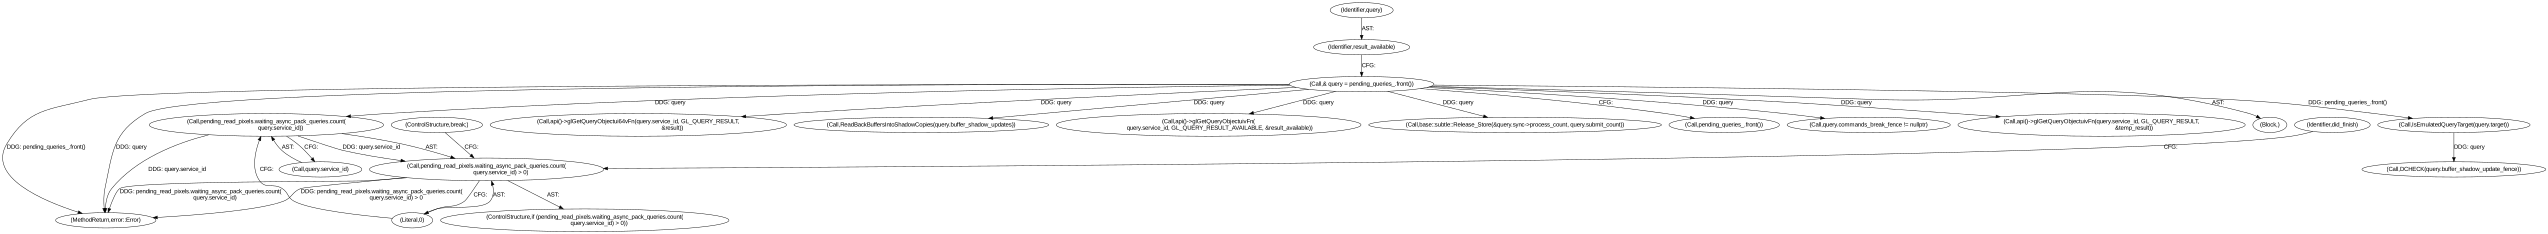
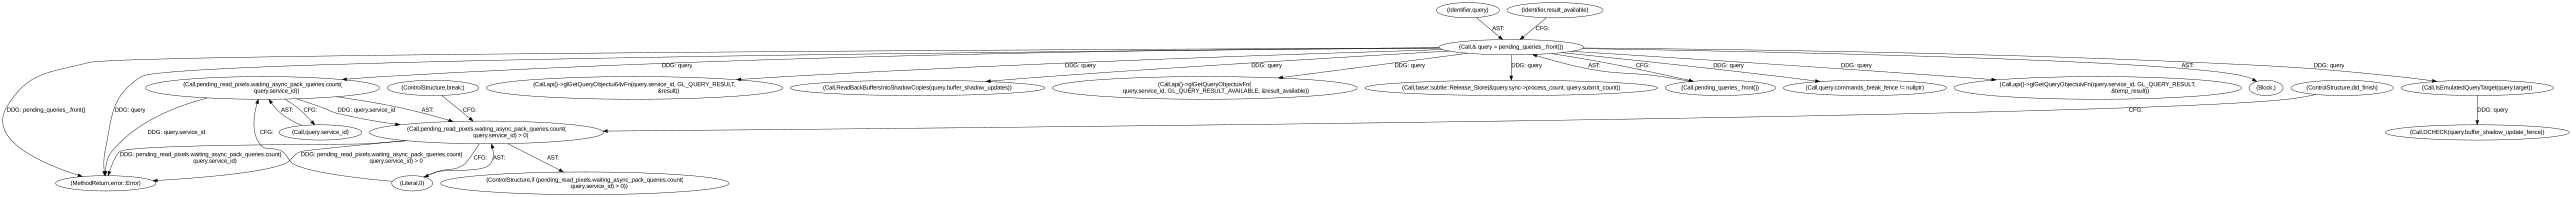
  digraph {
    fontname="Liberation Sans"
    node [fontname="Liberation Sans"]
    edge [fontname="Liberation Sans"]
    n1 [label="(Call,pending_read_pixels.waiting_async_pack_queries.count(\n                  query.service_id))"]
    n2 [label="(Call,pending_read_pixels.waiting_async_pack_queries.count(\n                  query.service_id) > 0)"]
    n3 [label="(MethodReturn,error::Error)"]
    n4 [label="(Call,query.service_id)"]
    n5 [label="(ControlStructure,if (pending_read_pixels.waiting_async_pack_queries.count(\n                  query.service_id) > 0))"]
    n6 [label="(Literal,0)"]
    n7 [label="(Call,& query = pending_queries_.front())"]
    n8 [label="(Call,IsEmulatedQueryTarget(query.target))"]
    n9 [label="(Call,api()->glGetQueryObjectui64vFn(query.service_id, GL_QUERY_RESULT,\n                                           &result))"]
    n10 [label="(Call,ReadBackBuffersIntoShadowCopies(query.buffer_shadow_updates))"]
    n11 [label="(Call,api()->glGetQueryObjectuivFn(\n              query.service_id, GL_QUERY_RESULT_AVAILABLE, &result_available))"]
    n12 [label="(Call,base::subtle::Release_Store(&query.sync->process_count, query.submit_count))"]
    n13 [label="(Call,pending_queries_.front())"]
    n14 [label="(Call,query.commands_break_fence != nullptr)"]
    n15 [label="(Call,api()->glGetQueryObjectuivFn(query.service_id, GL_QUERY_RESULT,\n                                         &temp_result))"]
    n16 [label="(Block,)"]
    n17 [label="(Call,DCHECK(query.buffer_shadow_update_fence))"]
-   n18 [label="(Identifier,did_finish)"]
+   n18 [label="(ControlStructure,did_finish)"]
    n19 [label="(Identifier,query)"]
    n20 [label="(Identifier,result_available)"]
    n21 [label="(ControlStructure,break;)"]
    n1 -> n2 [label="AST: "]
    n1 -> n2 [label="DDG: query.service_id"]
    n1 -> n3 [label="DDG: query.service_id"]
    n1 -> n4 [label="CFG: "]
    n2 -> n3 [label="DDG: pending_read_pixels.waiting_async_pack_queries.count(\n                  query.service_id) > 0"]
    n2 -> n3 [label="DDG: pending_read_pixels.waiting_async_pack_queries.count(\n                  query.service_id)"]
    n2 -> n5 [label="AST: "]
    n2 -> n6 [label="CFG: "]
    n4 -> n1 [label="AST: "]
    n6 -> n1 [label="CFG: "]
    n6 -> n2 [label="AST: "]
    n7 -> n1 [label="DDG: query"]
    n7 -> n3 [label="DDG: pending_queries_.front()"]
    n7 -> n3 [label="DDG: query"]
-   n7 -> n8 [label="DDG: pending_queries_.front()"]
+   n7 -> n8 [label="DDG: query"]
    n7 -> n9 [label="DDG: query"]
    n7 -> n10 [label="DDG: query"]
    n7 -> n11 [label="DDG: query"]
    n7 -> n12 [label="DDG: query"]
    n7 -> n13 [label="CFG: "]
    n7 -> n14 [label="DDG: query"]
    n7 -> n15 [label="DDG: query"]
    n7 -> n16 [label="AST: "]
    n8 -> n17 [label="DDG: query"]
+   n13 -> n7 [label="AST: "]
    n18 -> n2 [label="CFG: "]
-   n19 -> n20 [label="AST: "]
+   n19 -> n7 [label="AST: "]
    n20 -> n7 [label="CFG: "]
    n21 -> n2 [label="CFG: "]
  }
